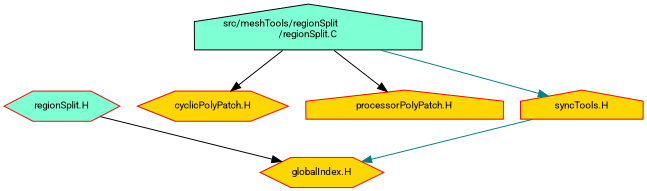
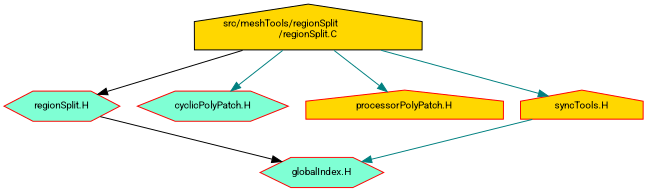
  digraph {
    fontname=Roboto
    node [color=red fillcolor=aquamarine fontname=Roboto fontsize=10 shape=house style=filled]
    edge [color=teal fontname=Roboto fontsize=10 labelfontname=Helvetica labelfontsize=10 style=solid]
-   n1 [color=black fontcolor=black height=0.2 label="src/meshTools/regionSplit\l/regionSplit.C" width=0.4]
+   n1 [color=black fillcolor=gold fontcolor=black height=0.2 label="src/meshTools/regionSplit\l/regionSplit.C" width=0.4]
    n2 [height=0.2 label="regionSplit.H" shape=hexagon width=0.4]
-   n3 [fillcolor=gold height=0.2 label="cyclicPolyPatch.H" shape=hexagon width=0.4]
+   n3 [height=0.2 label="cyclicPolyPatch.H" shape=hexagon width=0.4]
    n4 [fillcolor=gold height=0.2 label="processorPolyPatch.H" width=0.4]
    n5 [fillcolor=gold height=0.2 label="syncTools.H" width=0.4]
-   n6 [fillcolor=gold height=0.2 label="globalIndex.H" shape=hexagon width=0.4]
-   n1 -> n3 [color=black]
-   n1 -> n4 [color=black]
+   n6 [height=0.2 label="globalIndex.H" shape=hexagon width=0.4]
+   n1 -> n2 [color=black]
+   n1 -> n3
+   n1 -> n4
    n1 -> n5
    n2 -> n6 [color=black]
    n5 -> n6
  }
